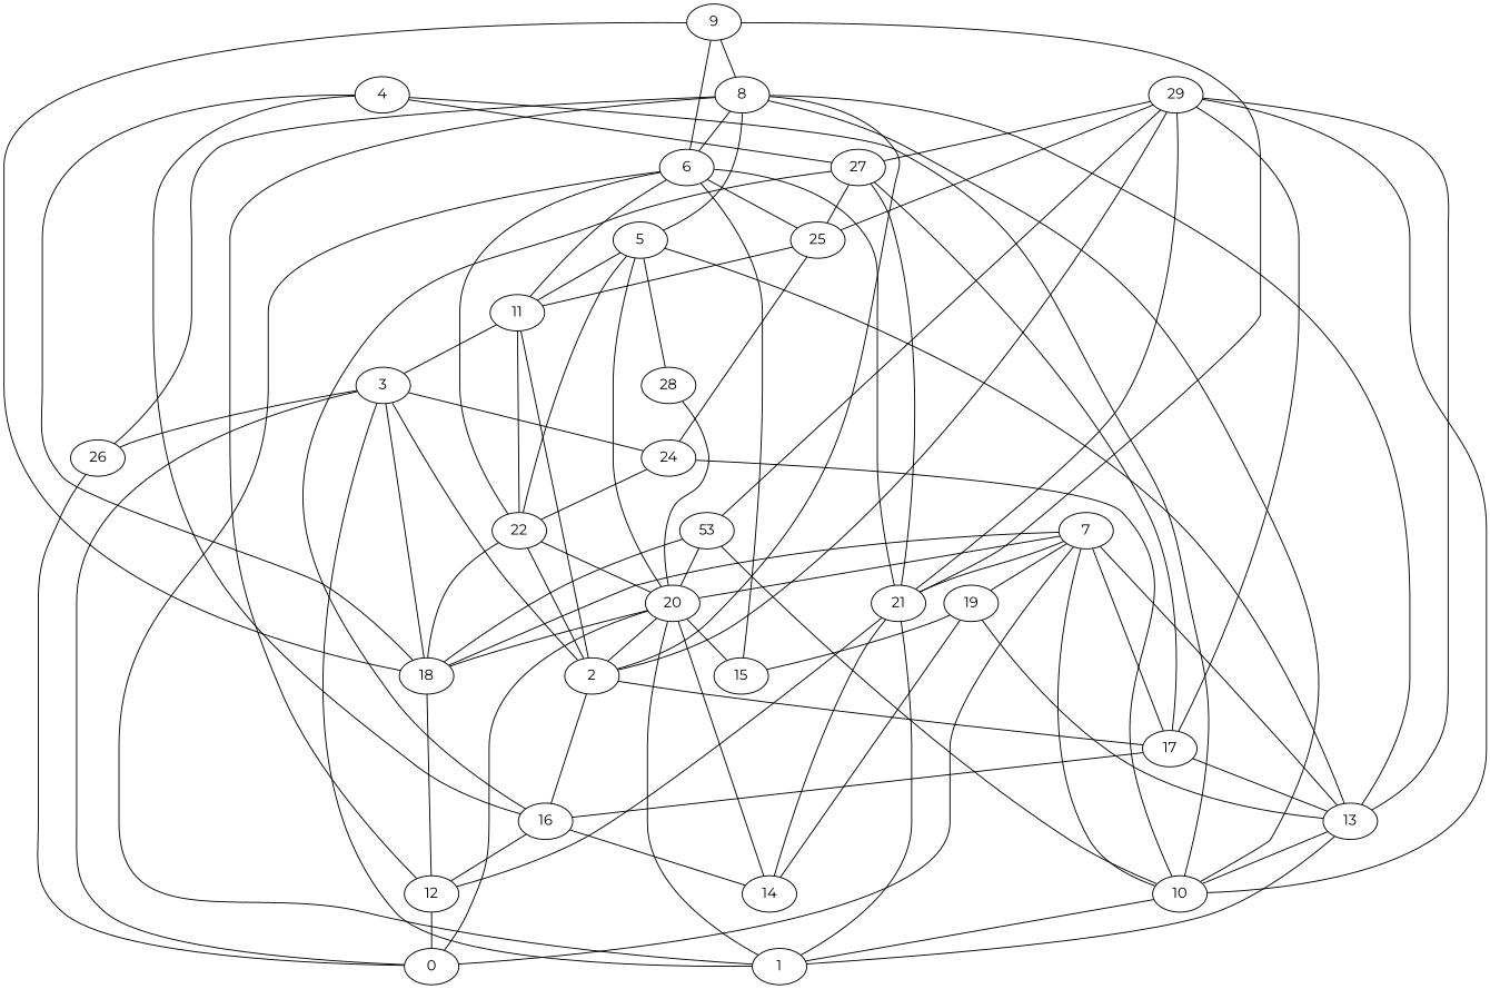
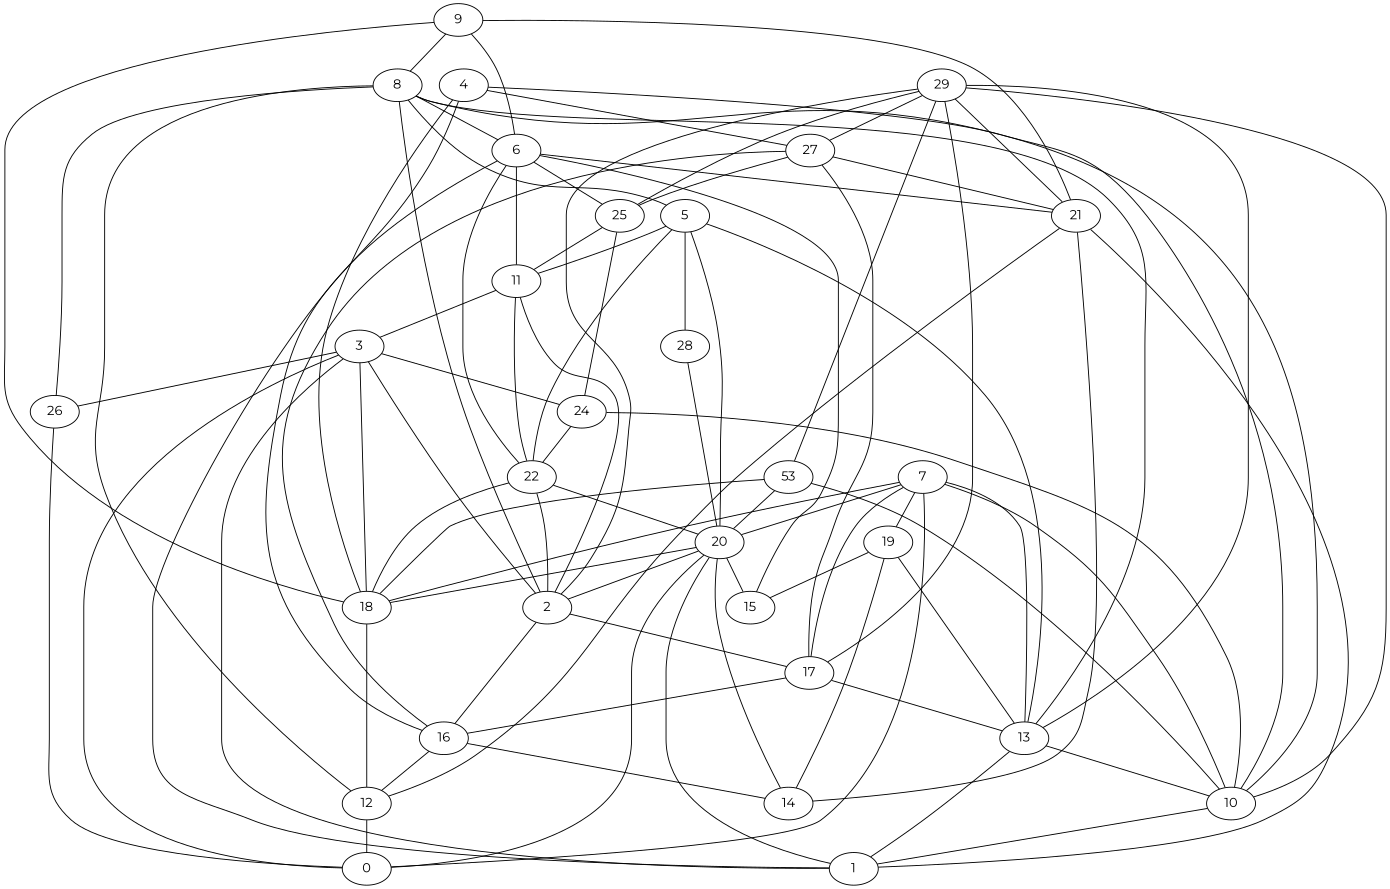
  digraph {
    fontname=Montserrat
    node [fontname=Montserrat]
    edge [color=black dir=none fontname=Montserrat]
    27
    16
    25
    17
    21
    14
    12
    11
    24
    4
    10
    3
    18
    1
    2
    0
    26
    9
    6
    8
    22
    15
    20
    13
    28
    19
    29
    n28 [label=53]
    7
    5
    subgraph sub_1 {
      27
      16
      25
      17
      21
      14
      12
      11
      24
      4
      10
      3
      18
      1
      2
      0
      26
      9
      6
      8
      22
      15
      20
      13
      28
      19
      29
      n28
      7
      5
    }
    27 -> 16
    27 -> 25
    27 -> 17
    27 -> 21
    16 -> 14
    16 -> 12
    25 -> 11
    25 -> 24
    17 -> 16
    17 -> 13
    21 -> 14
    21 -> 12
    21 -> 1
    12 -> 0
    11 -> 3
    24 -> 10
    24 -> 22
    4 -> 27
    4 -> 16
    4 -> 10
    4 -> 18
    10 -> 1
    3 -> 24
    3 -> 18
    3 -> 1
    3 -> 2
    3 -> 0
    3 -> 26
    18 -> 12
    2 -> 16
    2 -> 17
    2 -> 11
    26 -> 0
    9 -> 21
    9 -> 18
    9 -> 6
    9 -> 8
    6 -> 25
    6 -> 21
    6 -> 11
    6 -> 1
    6 -> 22
    6 -> 15
    8 -> 12
    8 -> 10
    8 -> 2
    8 -> 26
    8 -> 6
    8 -> 13
    8 -> 5
    22 -> 11
    22 -> 18
    22 -> 2
    22 -> 20
    20 -> 14
    20 -> 18
    20 -> 1
    20 -> 2
    20 -> 0
    20 -> 15
    13 -> 10
    13 -> 1
    28 -> 20
    19 -> 14
    19 -> 15
    19 -> 13
    29 -> 27
    29 -> 25
    29 -> 17
    29 -> 21
    29 -> 10
    29 -> 2
    29 -> 13
    29 -> n28
    n28 -> 10
    n28 -> 18
    n28 -> 20
    7 -> 17
-   7 -> 21
    7 -> 10
    7 -> 18
    7 -> 0
    7 -> 20
    7 -> 13
    7 -> 19
    5 -> 11
    5 -> 22
    5 -> 20
    5 -> 13
    5 -> 28
  }
